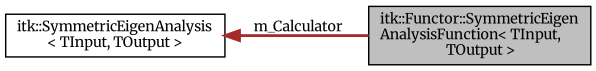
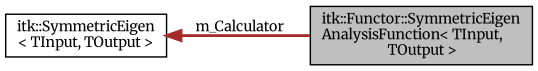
  digraph {
    rankdir=LR
    fontname=Merriweather
    node [color=black fontname=Merriweather fontsize=10 shape=record style=filled]
    n1 [fillcolor=grey75 fontcolor=black height=0.2 label="itk::Functor::SymmetricEigen\lAnalysisFunction\< TInput,\l TOutput \>" width=0.4]
-   n2 [fillcolor=white height=0.2 label="itk::SymmetricEigenAnalysis\l\< TInput, TOutput \>" width=0.4]
+   n2 [fillcolor=white height=0.2 label="itk::SymmetricEigen\l\< TInput, TOutput \>" width=0.4]
    n2 -> n1 [color=brown dir=back fontname=Merriweather fontsize=10 label=" m_Calculator" labelfontname=Helvetica labelfontsize=10 style=bold]
  }
